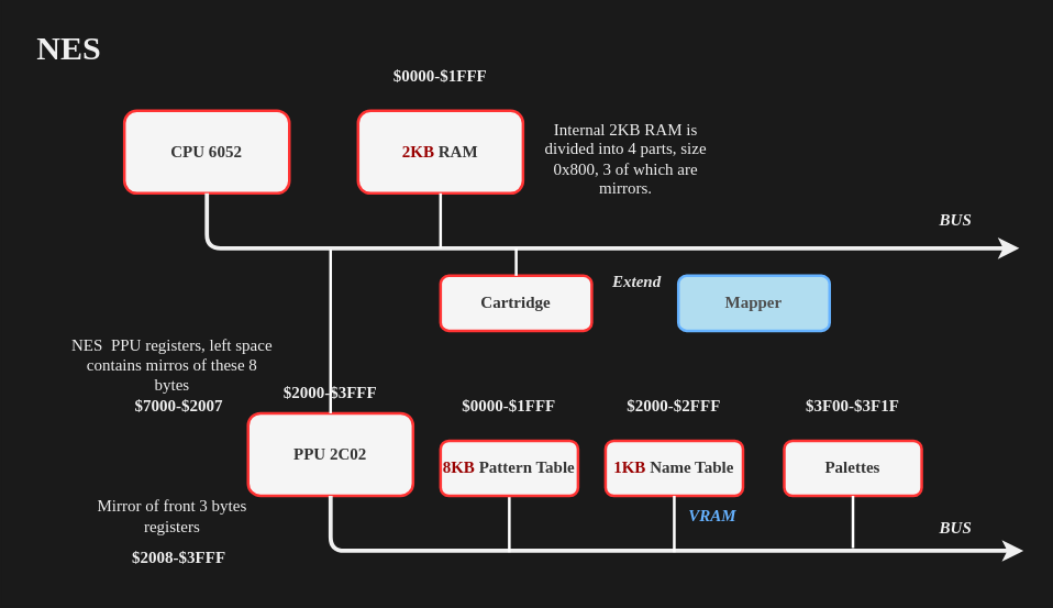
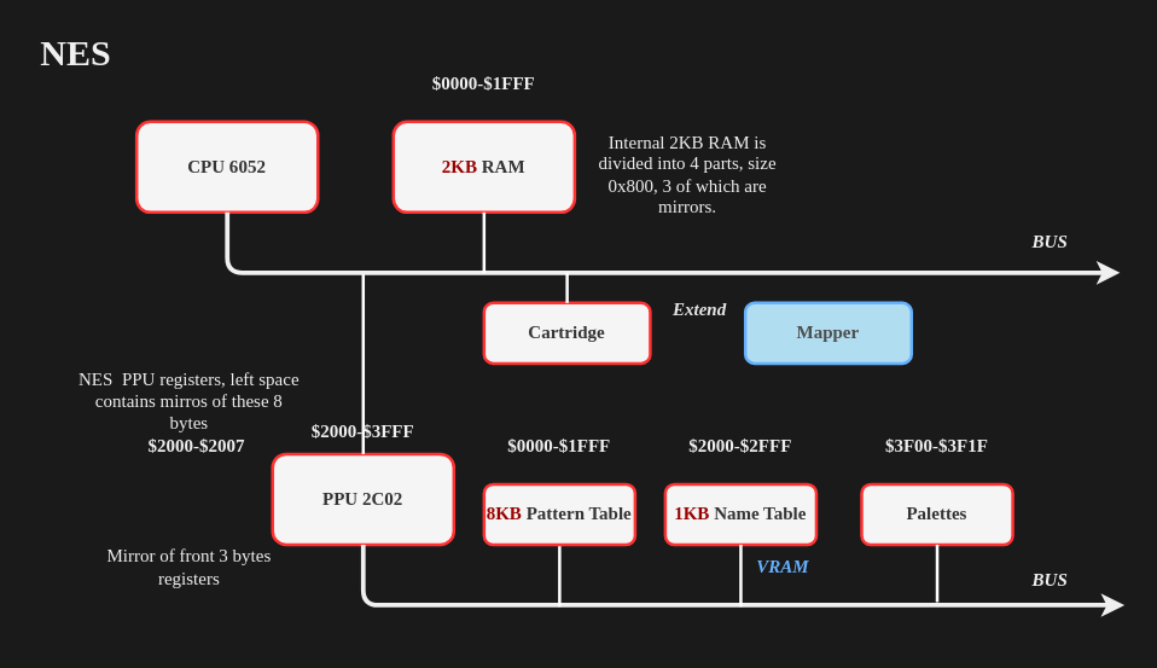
  <mxCell id="0" />
  <mxCell id="1" parent="0" />
  <mxCell id="2" value="CPU 6052" style="whiteSpace=wrap;html=1;fontFamily=Verdana;fontStyle=1;labelBackgroundColor=none;rounded=1;glass=0;shadow=0;fillColor=#f5f5f5;strokeColor=#FF3333;fillStyle=solid;fontColor=#333333;labelBorderColor=none;strokeWidth=2;" parent="1" vertex="1"><mxGeometry x="90" y="80" width="120" height="60" as="geometry" /></mxCell>
  <mxCell id="3" value="&lt;h1&gt;&lt;b&gt;NES&lt;/b&gt;&lt;/h1&gt;" style="text;align=center;html=1;verticalAlign=middle;whiteSpace=wrap;rounded=0;shadow=0;glass=0;labelBackgroundColor=none;sketch=0;fontFamily=Verdana;fillColor=none;fontColor=#F0F0F0;" parent="1" vertex="1"><mxGeometry x="20" y="20" width="60" height="30" as="geometry" /></mxCell>
  <mxCell id="4" value="" style="orthogonalLoop=1;jettySize=auto;html=1;fontFamily=Verdana;endArrow=none;endFill=0;edgeStyle=orthogonalEdgeStyle;entryX=0.5;entryY=1;entryDx=0;entryDy=0;startArrow=classic;startFill=1;strokeColor=#F0F0F0;strokeWidth=3;" parent="1" target="2" edge="1"><mxGeometry width="80" relative="1" as="geometry"><mxPoint x="741" y="180" as="sourcePoint" /><mxPoint x="140" y="190" as="targetPoint" /><Array as="points"><mxPoint x="150" y="180" /></Array></mxGeometry></mxCell>
  <mxCell id="5" value="&lt;font color=&quot;#990000&quot;&gt;2KB&lt;/font&gt; RAM" style="whiteSpace=wrap;html=1;fontFamily=Verdana;fontStyle=1;labelBackgroundColor=none;rounded=1;glass=0;shadow=0;fillColor=#f5f5f5;strokeColor=#FF3333;fillStyle=solid;fontColor=#333333;labelBorderColor=none;strokeWidth=2;" parent="1" vertex="1"><mxGeometry x="260" y="80" width="120" height="60" as="geometry" /></mxCell>
  <mxCell id="6" value="" style="edgeStyle=none;orthogonalLoop=1;jettySize=auto;html=1;fontFamily=Verdana;endArrow=none;endFill=0;exitX=0.5;exitY=1;exitDx=0;exitDy=0;strokeColor=#FFFFFF;strokeWidth=2;" parent="1" source="5" edge="1"><mxGeometry width="80" relative="1" as="geometry"><mxPoint x="280" y="30" as="sourcePoint" /><mxPoint x="320" y="180" as="targetPoint" /><Array as="points" /></mxGeometry></mxCell>
  <mxCell id="7" value="&lt;b&gt;$0000-$1FFF&lt;/b&gt;" style="text;align=center;html=1;verticalAlign=middle;whiteSpace=wrap;rounded=0;shadow=0;glass=0;labelBackgroundColor=none;sketch=0;fontFamily=Verdana;fillColor=none;fontColor=#F0F0F0;" parent="1" vertex="1"><mxGeometry x="290" y="40" width="60" height="30" as="geometry" /></mxCell>
  <mxCell id="8" value="Internal 2KB RAM is divided into 4 parts, size 0x800, 3 of which are mirrors." style="text;align=center;html=1;verticalAlign=middle;whiteSpace=wrap;rounded=0;shadow=0;glass=0;labelBackgroundColor=none;sketch=0;fontFamily=Verdana;fillColor=none;fontColor=#F0F0F0;" parent="1" vertex="1"><mxGeometry x="390" y="100" width="130" height="30" as="geometry" /></mxCell>
  <mxCell id="9" value="BUS" style="text;align=center;html=1;verticalAlign=middle;whiteSpace=wrap;rounded=0;shadow=0;glass=0;labelBackgroundColor=none;sketch=0;fontFamily=Verdana;fontStyle=3;fillColor=none;fontColor=#F0F0F0;" parent="1" vertex="1"><mxGeometry x="665" y="145" width="60" height="30" as="geometry" /></mxCell>
  <mxCell id="10" value="PPU 2C02" style="whiteSpace=wrap;html=1;fontFamily=Verdana;fontStyle=1;labelBackgroundColor=none;rounded=1;glass=0;shadow=0;fillColor=#f5f5f5;strokeColor=#FF3333;fillStyle=solid;fontColor=#333333;labelBorderColor=none;strokeWidth=2;" parent="1" vertex="1"><mxGeometry x="180" y="300" width="120" height="60" as="geometry" /></mxCell>
  <mxCell id="11" value="" style="edgeStyle=none;orthogonalLoop=1;jettySize=auto;html=1;fontFamily=Verdana;startArrow=none;startFill=0;endArrow=none;endFill=0;entryX=0.5;entryY=0;entryDx=0;entryDy=0;verticalAlign=middle;strokeColor=#FFFFFF;strokeWidth=2;" parent="1" target="10" edge="1"><mxGeometry width="80" relative="1" as="geometry"><mxPoint x="240" y="181" as="sourcePoint" /><mxPoint x="358" y="430" as="targetPoint" /><Array as="points" /></mxGeometry></mxCell>
  <mxCell id="12" value="&lt;b&gt;$2000-$3FFF&lt;/b&gt;" style="text;align=center;html=1;verticalAlign=middle;whiteSpace=wrap;rounded=0;shadow=0;glass=0;labelBackgroundColor=none;sketch=0;fontFamily=Verdana;fillColor=none;fontColor=#F0F0F0;" parent="1" vertex="1"><mxGeometry x="210" y="270" width="60" height="30" as="geometry" /></mxCell>
  <mxCell id="13" value="NES&amp;nbsp; PPU registers, left space contains mirros of these 8 bytes" style="text;align=center;html=1;verticalAlign=middle;whiteSpace=wrap;rounded=0;shadow=0;glass=0;labelBackgroundColor=none;sketch=0;fontFamily=Verdana;fillColor=none;fontColor=#F0F0F0;" parent="1" vertex="1"><mxGeometry x="50" y="250" width="150" height="30" as="geometry" /></mxCell>
- <mxCell id="14" value="&lt;b&gt;$7000-$2007&lt;br&gt;&lt;/b&gt;" style="text;align=center;html=1;verticalAlign=middle;whiteSpace=wrap;rounded=0;shadow=0;glass=0;labelBackgroundColor=none;sketch=0;fontFamily=Verdana;fillColor=none;fontColor=#F0F0F0;" parent="1" vertex="1"><mxGeometry x="100" y="280" width="60" height="30" as="geometry" /></mxCell>
+ <mxCell id="14" value="&lt;b&gt;$2000-$2007&lt;br&gt;&lt;/b&gt;" style="text;align=center;html=1;verticalAlign=middle;whiteSpace=wrap;rounded=0;shadow=0;glass=0;labelBackgroundColor=none;sketch=0;fontFamily=Verdana;fillColor=none;fontColor=#F0F0F0;" parent="1" vertex="1"><mxGeometry x="100" y="280" width="60" height="30" as="geometry" /></mxCell>
  <mxCell id="15" value="" style="orthogonalLoop=1;jettySize=auto;html=1;fontFamily=Verdana;endArrow=none;endFill=0;edgeStyle=orthogonalEdgeStyle;startArrow=classic;startFill=1;entryX=0.5;entryY=1;entryDx=0;entryDy=0;strokeColor=#F0F0F0;strokeWidth=3;jumpStyle=none;" parent="1" target="10" edge="1"><mxGeometry width="80" relative="1" as="geometry"><mxPoint x="744" y="400" as="sourcePoint" /><mxPoint x="218" y="420" as="targetPoint" /><Array as="points"><mxPoint x="240" y="400" /></Array></mxGeometry></mxCell>
  <mxCell id="16" value="BUS" style="text;align=center;html=1;verticalAlign=middle;whiteSpace=wrap;rounded=0;shadow=0;glass=0;labelBackgroundColor=none;sketch=0;fontFamily=Verdana;fontStyle=3;fillColor=none;fontColor=#F0F0F0;" parent="1" vertex="1"><mxGeometry x="665" y="369" width="60" height="30" as="geometry" /></mxCell>
  <mxCell id="17" style="html=1;exitX=0.5;exitY=1;exitDx=0;exitDy=0;endArrow=none;endFill=0;strokeColor=#FFFFFF;strokeWidth=2;" parent="1" source="18" edge="1"><mxGeometry relative="1" as="geometry"><mxPoint x="370" y="401" as="targetPoint" /></mxGeometry></mxCell>
  <mxCell id="18" value="&lt;font color=&quot;#990000&quot;&gt;8KB&lt;/font&gt; Pattern Table" style="whiteSpace=wrap;html=1;fontFamily=Verdana;fontStyle=1;labelBackgroundColor=none;rounded=1;glass=0;shadow=0;fillColor=#f5f5f5;strokeColor=#FF3333;fillStyle=solid;fontColor=#333333;labelBorderColor=none;strokeWidth=2;" parent="1" vertex="1"><mxGeometry x="320" y="320" width="100" height="40" as="geometry" /></mxCell>
  <mxCell id="19" value="&lt;font color=&quot;#990000&quot;&gt;1KB&lt;/font&gt; Name Table" style="whiteSpace=wrap;html=1;fontFamily=Verdana;fontStyle=1;labelBackgroundColor=none;rounded=1;glass=0;shadow=0;fillColor=#f5f5f5;strokeColor=#FF3333;fillStyle=solid;fontColor=#333333;labelBorderColor=none;strokeWidth=2;" parent="1" vertex="1"><mxGeometry x="440" y="320" width="100" height="40" as="geometry" /></mxCell>
  <mxCell id="20" value="Palettes" style="whiteSpace=wrap;html=1;fontFamily=Verdana;fontStyle=1;labelBackgroundColor=none;rounded=1;glass=0;shadow=0;fillColor=#f5f5f5;strokeColor=#FF3333;fillStyle=solid;fontColor=#333333;labelBorderColor=none;strokeWidth=2;" parent="1" vertex="1"><mxGeometry x="570" y="320" width="100" height="40" as="geometry" /></mxCell>
  <mxCell id="21" style="edgeStyle=none;html=1;endArrow=none;endFill=0;exitX=0.5;exitY=1;exitDx=0;exitDy=0;strokeColor=#FFFFFF;strokeWidth=2;" parent="1" source="19" edge="1"><mxGeometry relative="1" as="geometry"><mxPoint x="490" y="401" as="targetPoint" /><mxPoint x="495" y="369" as="sourcePoint" /><Array as="points" /></mxGeometry></mxCell>
  <mxCell id="22" style="edgeStyle=none;html=1;endArrow=none;endFill=0;exitX=0.5;exitY=1;exitDx=0;exitDy=0;strokeColor=#FFFFFF;strokeWidth=2;" parent="1" source="20" edge="1"><mxGeometry relative="1" as="geometry"><mxPoint x="620" y="398" as="targetPoint" /><mxPoint x="504.5" y="370" as="sourcePoint" /><Array as="points" /></mxGeometry></mxCell>
  <mxCell id="23" value="&lt;b&gt;$0000-$1FFF&lt;/b&gt;" style="text;align=center;html=1;verticalAlign=middle;whiteSpace=wrap;rounded=0;shadow=0;glass=0;labelBackgroundColor=none;sketch=0;fontFamily=Verdana;fillColor=none;fontColor=#F0F0F0;" parent="1" vertex="1"><mxGeometry x="340" y="280" width="60" height="30" as="geometry" /></mxCell>
  <mxCell id="24" value="&lt;b&gt;$2000-$2FFF&lt;/b&gt;" style="text;align=center;html=1;verticalAlign=middle;whiteSpace=wrap;rounded=0;shadow=0;glass=0;labelBackgroundColor=none;sketch=0;fontFamily=Verdana;fillColor=none;fontColor=#F0F0F0;" parent="1" vertex="1"><mxGeometry x="460" y="280" width="60" height="30" as="geometry" /></mxCell>
  <mxCell id="25" value="&lt;b&gt;$3F00-$3F1F&lt;/b&gt;" style="text;align=center;html=1;verticalAlign=middle;whiteSpace=wrap;rounded=0;shadow=0;glass=0;labelBackgroundColor=none;sketch=0;fontFamily=Verdana;fillColor=none;fontColor=#F0F0F0;" parent="1" vertex="1"><mxGeometry x="590" y="280" width="60" height="30" as="geometry" /></mxCell>
- <mxCell id="26" value="&lt;b&gt;$2008-$3FFF&lt;/b&gt;" style="text;align=center;html=1;verticalAlign=middle;whiteSpace=wrap;rounded=0;shadow=0;glass=0;labelBackgroundColor=none;sketch=0;fontFamily=Verdana;fillColor=none;fontColor=#F0F0F0;" parent="1" vertex="1"><mxGeometry x="100" y="390" width="60" height="30" as="geometry" /></mxCell>
  <mxCell id="27" value="Mirror of front 3 bytes registers" style="text;align=center;html=1;verticalAlign=middle;whiteSpace=wrap;rounded=0;shadow=0;glass=0;labelBackgroundColor=none;sketch=0;fontFamily=Verdana;fillColor=none;fontColor=#F0F0F0;" parent="1" vertex="1"><mxGeometry x="50" y="360" width="150" height="30" as="geometry" /></mxCell>
  <mxCell id="28" value="Cartridge" style="whiteSpace=wrap;html=1;fontFamily=Verdana;fontStyle=1;labelBackgroundColor=none;rounded=1;glass=0;shadow=0;fillColor=#f5f5f5;strokeColor=#FF3333;fillStyle=solid;fontColor=#333333;labelBorderColor=none;strokeWidth=2;" parent="1" vertex="1"><mxGeometry x="320" y="200" width="110" height="40" as="geometry" /></mxCell>
  <mxCell id="29" value="" style="edgeStyle=none;orthogonalLoop=1;jettySize=auto;html=1;fontFamily=Verdana;endArrow=none;endFill=0;strokeColor=#FFFFFF;entryX=0.5;entryY=0;entryDx=0;entryDy=0;strokeWidth=2;" parent="1" target="28" edge="1"><mxGeometry width="80" relative="1" as="geometry"><mxPoint x="375" y="180" as="sourcePoint" /><mxPoint x="372" y="203" as="targetPoint" /><Array as="points" /></mxGeometry></mxCell>
  <mxCell id="30" value="&lt;font&gt;Mapper&lt;/font&gt;" style="whiteSpace=wrap;html=1;fontFamily=Verdana;fontStyle=1;labelBackgroundColor=none;rounded=1;glass=0;shadow=0;fillColor=#b1ddf0;strokeColor=#66B2FF;fillStyle=solid;labelBorderColor=none;strokeWidth=2;fontColor=#4D4D4D;" parent="1" vertex="1"><mxGeometry x="493" y="200" width="110" height="40" as="geometry" /></mxCell>
  <mxCell id="31" value="&lt;font face=&quot;Verdana&quot;&gt;&lt;span&gt;&lt;b&gt;&lt;i&gt;Extend&lt;/i&gt;&lt;/b&gt;&lt;/span&gt;&lt;/font&gt;" style="text;strokeColor=none;align=center;fillColor=none;html=1;verticalAlign=middle;whiteSpace=wrap;rounded=0;fontColor=#E6E6E6;fontStyle=0;" parent="1" vertex="1"><mxGeometry x="433" y="190" width="60" height="30" as="geometry" /></mxCell>
  <mxCell id="32" value="&lt;b&gt;&lt;i&gt;&lt;font style=&quot;&quot; face=&quot;Verdana&quot; color=&quot;#66b2ff&quot;&gt;VRAM&lt;/font&gt;&lt;/i&gt;&lt;/b&gt;" style="text;align=center;html=1;verticalAlign=middle;whiteSpace=wrap;rounded=0;labelBackgroundColor=none;" vertex="1" parent="1"><mxGeometry x="488" y="360" width="60" height="30" as="geometry" /></mxCell>
